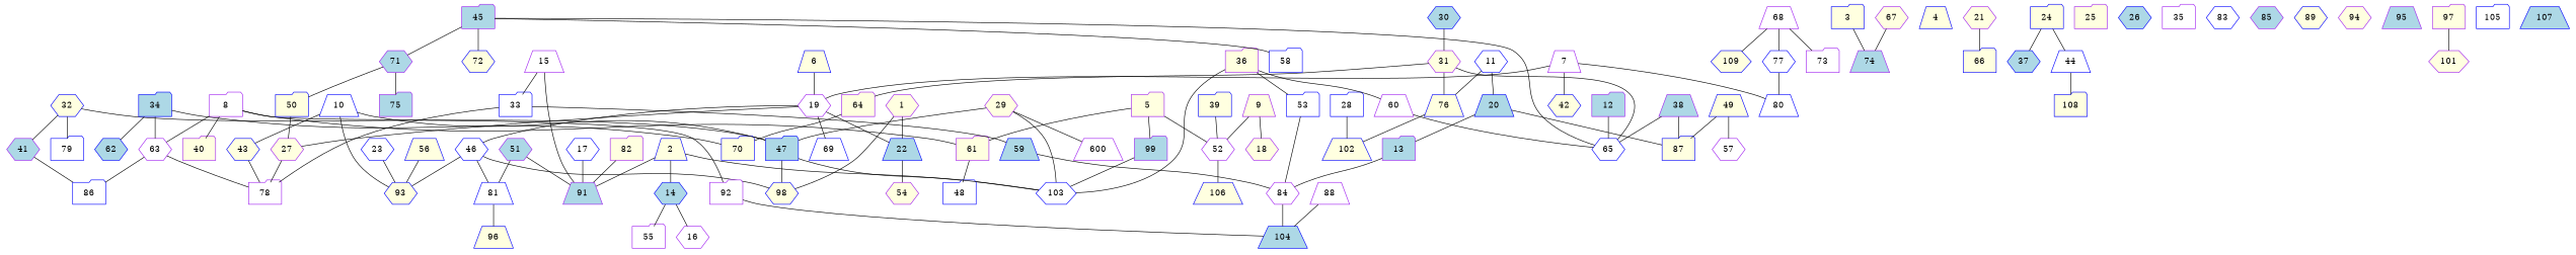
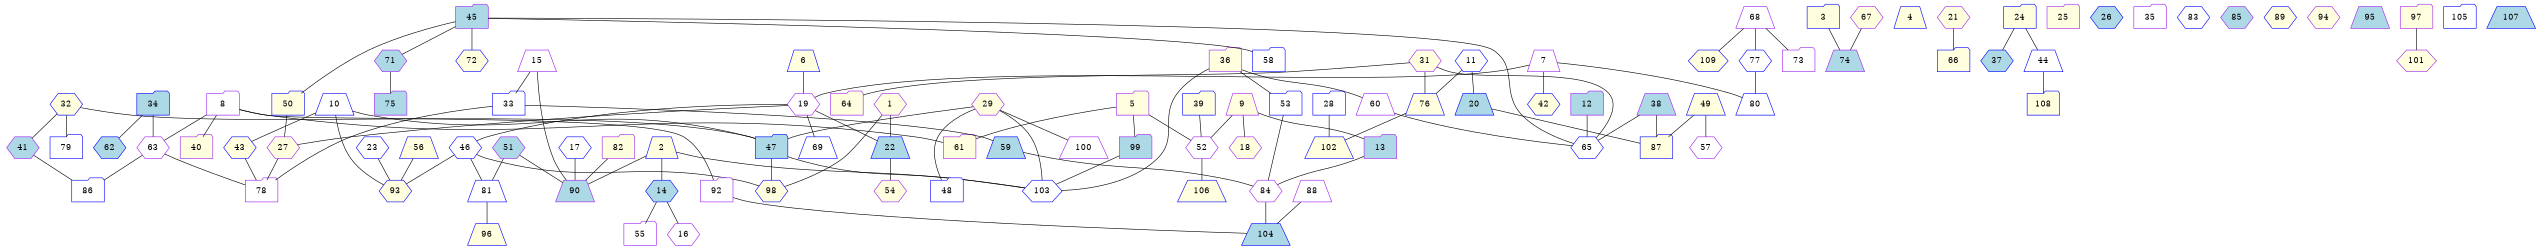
  graph {
    node [color=blue fillcolor=lightyellow shape=hexagon style=filled]
    1 [color=purple]
    22 [fillcolor=lightblue shape=trapezium]
    98
    54 [color=purple]
    2 [shape=trapezium]
    14 [fillcolor=lightblue]
-   90 [color=purple fillcolor=lightblue shape=trapezium label=91]
+   90 [color=purple fillcolor=lightblue shape=trapezium]
    103 [fillcolor=white]
    16 [color=purple fillcolor=white]
    55 [color=purple fillcolor=white shape=folder]
    3 [shape=folder]
    74 [color=purple fillcolor=lightblue shape=trapezium]
    4 [shape=trapezium]
    5 [color=purple shape=folder]
    52 [color=purple fillcolor=white]
    61 [color=purple shape=folder]
    99 [color=purple fillcolor=lightblue shape=folder]
    106 [shape=trapezium]
    6 [shape=trapezium]
    19 [color=purple fillcolor=white]
    27 [color=purple]
    46 [fillcolor=white]
    69 [fillcolor=white shape=trapezium]
    7 [color=purple fillcolor=white shape=trapezium]
    42
    80 [fillcolor=white shape=trapezium]
    8 [color=purple fillcolor=white shape=folder]
    40 [color=purple shape=folder]
    63 [color=purple fillcolor=white]
    92 [color=purple fillcolor=white shape=folder]
    78 [color=purple fillcolor=white shape=folder]
    86 [fillcolor=white shape=folder]
    104 [fillcolor=lightblue shape=trapezium]
    9 [color=purple shape=trapezium]
    13 [color=purple fillcolor=lightblue shape=folder]
    18 [color=purple]
    84 [color=purple fillcolor=white]
    10 [fillcolor=white shape=trapezium]
    43
    47 [fillcolor=lightblue shape=folder]
    93
    11 [fillcolor=white]
    20 [fillcolor=lightblue shape=trapezium]
    76 [shape=trapezium]
    87 [shape=folder]
    102 [shape=trapezium]
    12 [color=purple fillcolor=lightblue shape=folder]
    65 [fillcolor=white]
    15 [color=purple fillcolor=white shape=trapezium]
    33 [fillcolor=white shape=folder]
    59 [fillcolor=lightblue shape=trapezium]
    17 [fillcolor=white]
    81 [fillcolor=white shape=trapezium]
    21 [color=purple]
    66 [shape=folder]
    23 [fillcolor=white]
    24 [shape=folder]
    37 [fillcolor=lightblue]
    44 [fillcolor=white shape=trapezium]
    108 [shape=folder]
    25 [color=purple shape=folder]
    26 [fillcolor=lightblue]
    28 [fillcolor=white shape=folder]
    29 [color=purple]
    48 [fillcolor=white shape=folder]
-   100 [color=purple fillcolor=white shape=trapezium label=600]
-   30 [fillcolor=lightblue]
+   100 [color=purple fillcolor=white shape=trapezium]
    31 [color=purple]
    64 [color=purple shape=folder]
-   70 [shape=folder]
    32
    41 [color=purple fillcolor=lightblue]
    79 [fillcolor=white shape=folder]
    34 [fillcolor=lightblue shape=folder]
    62 [fillcolor=lightblue]
    35 [color=purple fillcolor=white shape=folder]
    36 [color=purple shape=folder]
    53 [fillcolor=white shape=folder]
    60 [color=purple fillcolor=white shape=trapezium]
    38 [color=purple fillcolor=lightblue shape=trapezium]
    39 [shape=folder]
    45 [color=purple fillcolor=lightblue shape=folder]
    50 [shape=folder]
    58 [fillcolor=white shape=folder]
    71 [color=purple fillcolor=lightblue]
    72
    75 [color=purple fillcolor=lightblue shape=folder]
    96 [shape=trapezium]
    49 [shape=trapezium]
    57 [color=purple fillcolor=white]
    51 [color=purple fillcolor=lightblue]
    56 [shape=trapezium]
    67 [color=purple]
    68 [color=purple fillcolor=white shape=trapezium]
    73 [color=purple fillcolor=white shape=folder]
    77 [fillcolor=white]
    109
    82 [color=purple shape=folder]
    83 [fillcolor=white]
    85 [color=purple fillcolor=lightblue]
    88 [color=purple fillcolor=white shape=trapezium]
    89
    94 [color=purple]
    95 [color=purple fillcolor=lightblue shape=trapezium]
    97 [color=purple shape=folder]
    101 [color=purple]
    105 [fillcolor=white shape=folder]
    107 [fillcolor=lightblue shape=trapezium]
    1 -- 22
    1 -- 98
    22 -- 54
    2 -- 14
    2 -- 90
    2 -- 103
    14 -- 16
    14 -- 55
    3 -- 74
    5 -- 52
    5 -- 61
    5 -- 99
    52 -- 106
    99 -- 103
    6 -- 19
    19 -- 22
    19 -- 27
    19 -- 46
    19 -- 69
    27 -- 78
    46 -- 98
    46 -- 93
    46 -- 81
    7 -- 19
    7 -- 42
    7 -- 80
    8 -- 61
    8 -- 40
    8 -- 63
    8 -- 92
    63 -- 78
    63 -- 86
    92 -- 104
    9 -- 52
-   20 -- 13
+   9 -- 13
    9 -- 18
    13 -- 84
    84 -- 104
    10 -- 43
    10 -- 47
    10 -- 93
    43 -- 78
    47 -- 98
    47 -- 103
    11 -- 20
    11 -- 76
    20 -- 87
    76 -- 102
    12 -- 65
    15 -- 90
    15 -- 33
    33 -- 78
    33 -- 59
    59 -- 84
    17 -- 90
    81 -- 96
    21 -- 66
    23 -- 93
    24 -- 37
    24 -- 44
    44 -- 108
    28 -- 102
    29 -- 103
    29 -- 47
-   61 -- 48
+   29 -- 48
    29 -- 100
-   30 -- 31
    31 -- 76
    31 -- 65
    31 -- 64
-   64 -- 70
    32 -- 47
    32 -- 41
    32 -- 79
    41 -- 86
    34 -- 63
-   34 -- 70
    34 -- 62
    36 -- 103
    36 -- 53
    36 -- 60
    53 -- 84
    60 -- 65
    38 -- 87
    38 -- 65
    39 -- 52
    45 -- 65
-   71 -- 50
+   45 -- 50
    45 -- 58
    45 -- 71
    45 -- 72
    50 -- 27
    71 -- 75
    49 -- 87
    49 -- 57
    51 -- 90
    51 -- 81
    56 -- 93
    67 -- 74
    68 -- 73
    68 -- 77
    68 -- 109
    77 -- 80
    82 -- 90
    88 -- 104
    97 -- 101
  }
